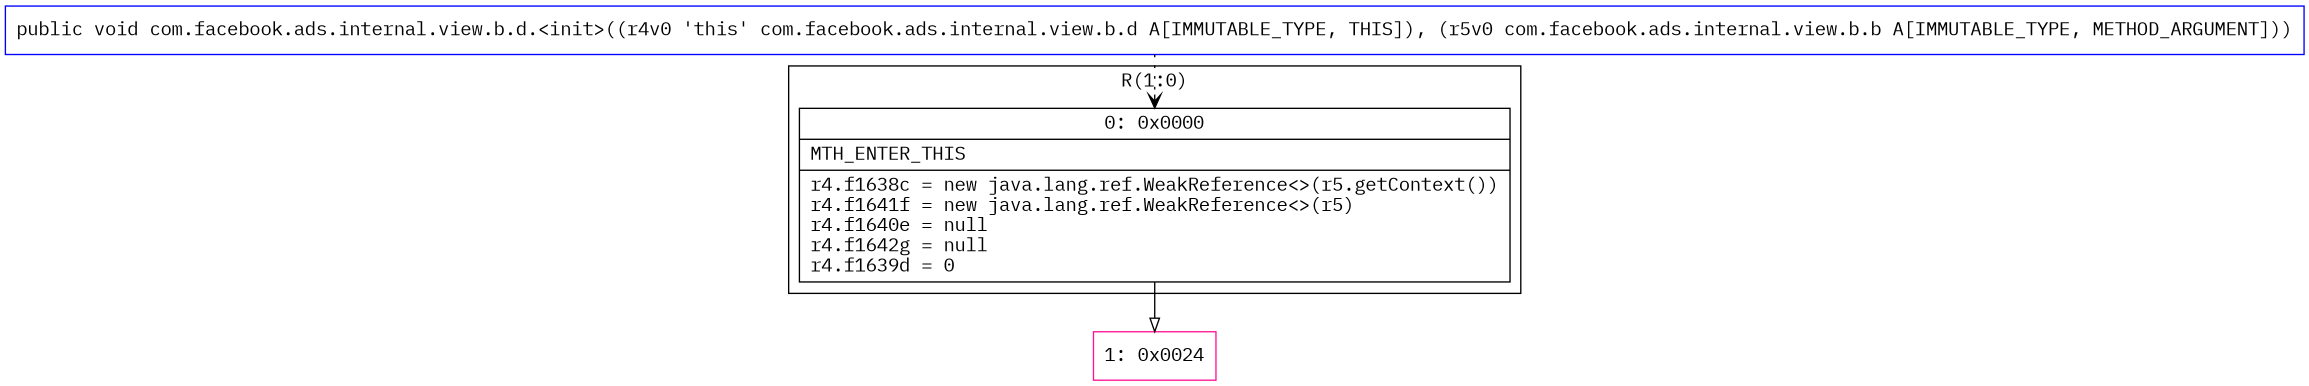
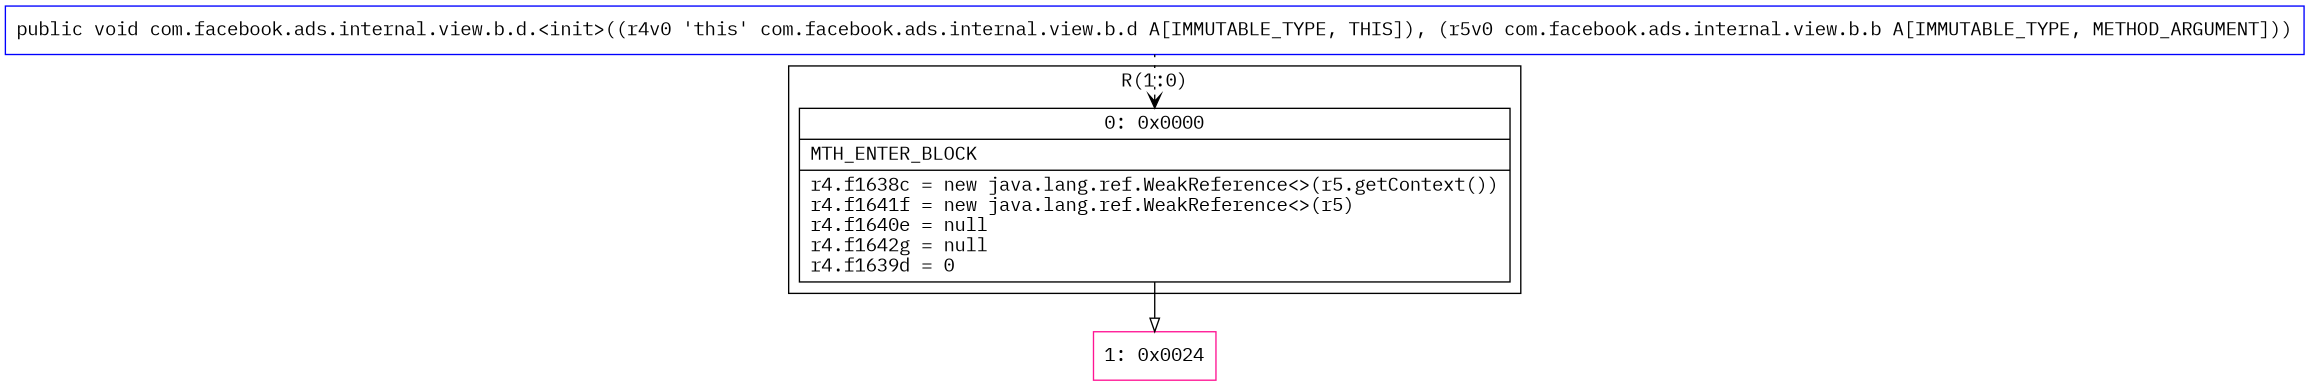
  digraph {
    fontname="IBM Plex Mono"
    node [shape=record fontname="IBM Plex Mono"]
    edge [fontname="IBM Plex Mono"]
-   n1 [color=black label="{0\:\ 0x0000|MTH_ENTER_THIS\l|r4.f1638c = new java.lang.ref.WeakReference\<\>(r5.getContext())\lr4.f1641f = new java.lang.ref.WeakReference\<\>(r5)\lr4.f1640e = null\lr4.f1642g = null\lr4.f1639d = 0\l}"]
+   n1 [color=black label="{0\:\ 0x0000|MTH_ENTER_BLOCK\l|r4.f1638c = new java.lang.ref.WeakReference\<\>(r5.getContext())\lr4.f1641f = new java.lang.ref.WeakReference\<\>(r5)\lr4.f1640e = null\lr4.f1642g = null\lr4.f1639d = 0\l}"]
    n2 [color=deeppink label="{1\:\ 0x0024}"]
    n3 [label="{public void com.facebook.ads.internal.view.b.d.\<init\>((r4v0 'this' com.facebook.ads.internal.view.b.d A[IMMUTABLE_TYPE, THIS]), (r5v0 com.facebook.ads.internal.view.b.b A[IMMUTABLE_TYPE, METHOD_ARGUMENT])) }" color=blue]
    subgraph cluster_1 {
      label="R(1:0)"
      n1
    }
    n1 -> n2 [style=solid arrowhead=onormal]
    n3 -> n1 [style=dotted arrowhead=vee]
  }
